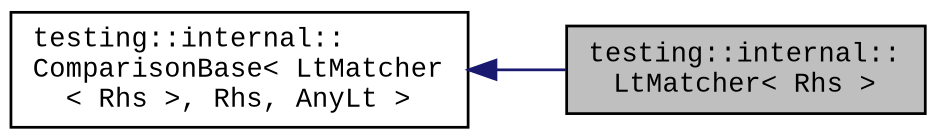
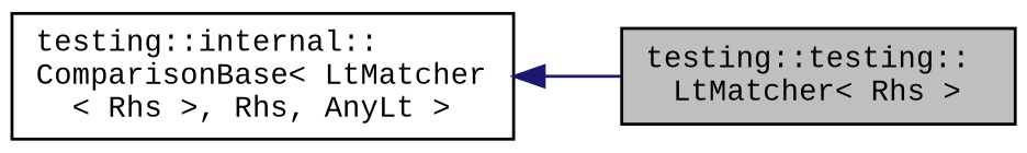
  digraph {
    rankdir=LR
    fontname="Liberation Mono"
    node [color=black fontname="Liberation Mono" fontsize=10 shape=record style=filled]
-   n1 [fillcolor=grey75 fontcolor=black height=0.2 label="testing::internal::\lLtMatcher\< Rhs \>" width=0.4]
+   n1 [fillcolor=grey75 fontcolor=black height=0.2 label="testing::testing::\lLtMatcher\< Rhs \>" width=0.4]
    n2 [fillcolor=white height=0.2 label="testing::internal::\lComparisonBase\< LtMatcher\l\< Rhs \>, Rhs, AnyLt \>" width=0.4]
    n2 -> n1 [color=midnightblue dir=back fontname="Liberation Mono" fontsize=10 labelfontname=Helvetica labelfontsize=10 style=solid]
  }
